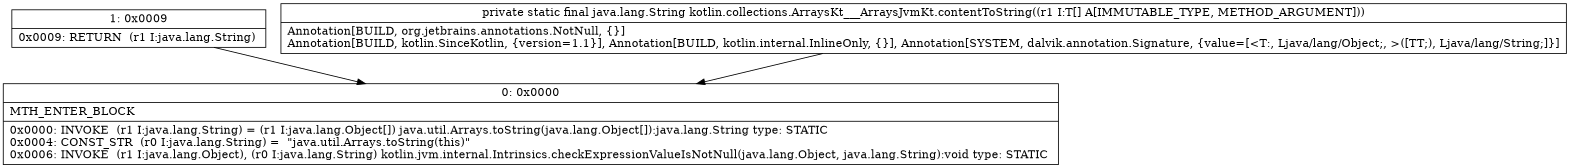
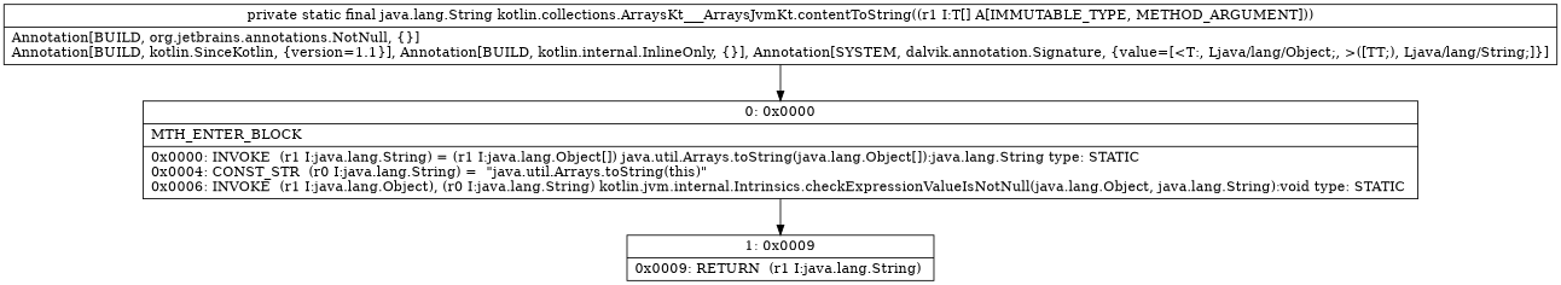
  digraph {
    node [shape=record]
    n1 [label="{0\:\ 0x0000|MTH_ENTER_BLOCK\l|0x0000: INVOKE  (r1 I:java.lang.String) = (r1 I:java.lang.Object[]) java.util.Arrays.toString(java.lang.Object[]):java.lang.String type: STATIC \l0x0004: CONST_STR  (r0 I:java.lang.String) =  \"java.util.Arrays.toString(this)\" \l0x0006: INVOKE  (r1 I:java.lang.Object), (r0 I:java.lang.String) kotlin.jvm.internal.Intrinsics.checkExpressionValueIsNotNull(java.lang.Object, java.lang.String):void type: STATIC \l}"]
    n2 [label="{1\:\ 0x0009|0x0009: RETURN  (r1 I:java.lang.String) \l}"]
    n3 [label="{private static final java.lang.String kotlin.collections.ArraysKt___ArraysJvmKt.contentToString((r1 I:T[] A[IMMUTABLE_TYPE, METHOD_ARGUMENT]))  | Annotation[BUILD, org.jetbrains.annotations.NotNull, \{\}]\lAnnotation[BUILD, kotlin.SinceKotlin, \{version=1.1\}], Annotation[BUILD, kotlin.internal.InlineOnly, \{\}], Annotation[SYSTEM, dalvik.annotation.Signature, \{value=[\<T:, Ljava\/lang\/Object;, \>([TT;), Ljava\/lang\/String;]\}]\l}"]
-   n2 -> n1
+   n1 -> n2
    n3 -> n1
  }
